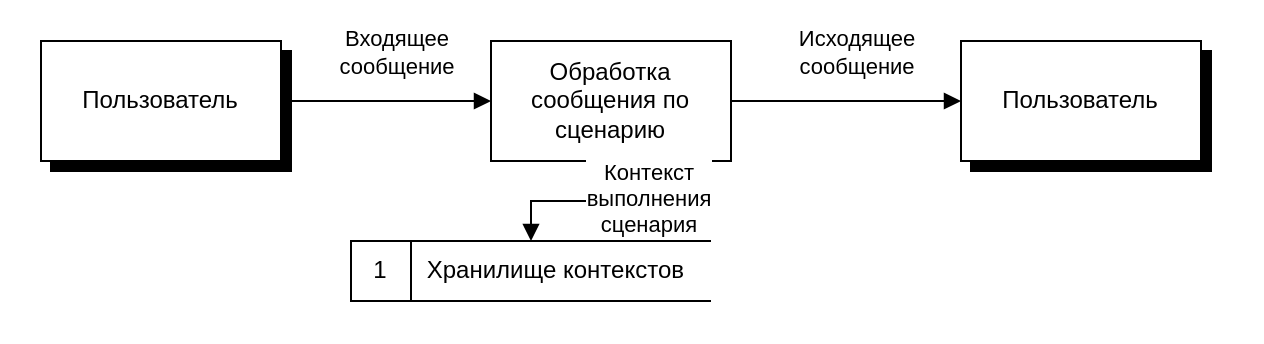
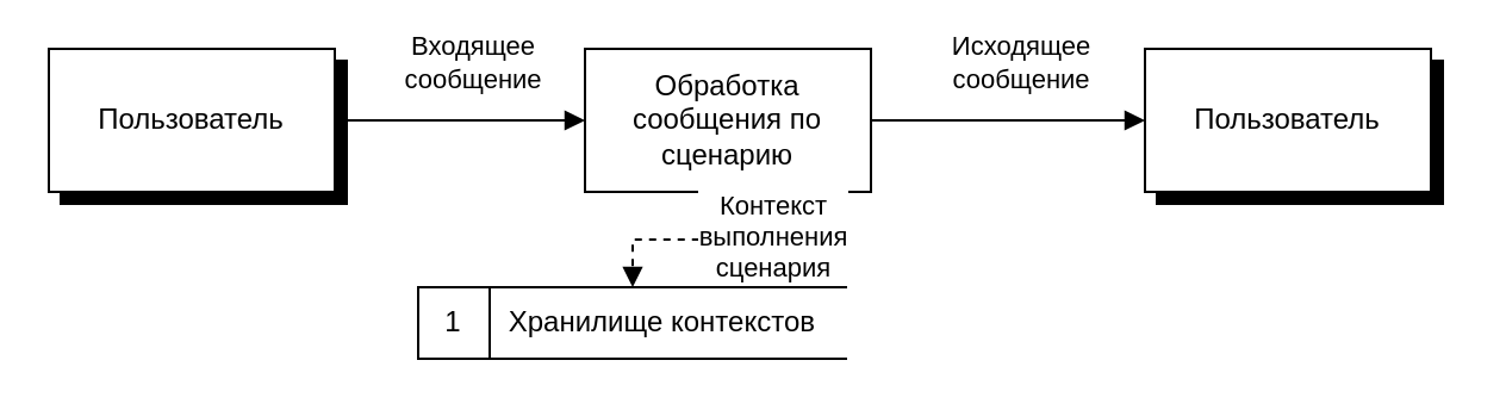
  <mxCell id="0" />
  <mxCell id="1" parent="0" />
  <mxCell id="2" value="" style="group;overflow=hidden;movable=1;resizable=1;rotatable=1;deletable=1;editable=1;locked=0;connectable=1;" vertex="1" connectable="0" parent="1"><mxGeometry x="25" y="25" width="125" height="65" as="geometry" /></mxCell>
  <mxCell id="3" value="" style="rounded=0;whiteSpace=wrap;html=1;fillColor=#000000;allowArrows=0;connectable=1;movable=1;deletable=1;noLabel=1;resizable=1;rotatable=1;editable=1;locked=0;" vertex="1" parent="2"><mxGeometry width="120" height="60" as="geometry" /></mxCell>
  <mxCell id="4" value="Пользователь" style="rounded=0;whiteSpace=wrap;html=1;movable=1;resizable=1;rotatable=1;deletable=1;editable=1;locked=0;connectable=1;" vertex="1" parent="2"><mxGeometry x="-5" y="-5" width="120" height="60" as="geometry" /></mxCell>
  <mxCell id="5" value="" style="group;overflow=hidden;movable=1;resizable=1;rotatable=1;deletable=1;editable=1;locked=0;connectable=1;" vertex="1" connectable="0" parent="1"><mxGeometry x="485" y="25" width="125" height="65" as="geometry" /></mxCell>
  <mxCell id="6" value="" style="rounded=0;whiteSpace=wrap;html=1;fillColor=#000000;allowArrows=0;connectable=1;movable=1;deletable=1;noLabel=1;resizable=1;rotatable=1;editable=1;locked=0;" vertex="1" parent="5"><mxGeometry width="120" height="60" as="geometry" /></mxCell>
  <mxCell id="7" value="Пользователь" style="rounded=0;whiteSpace=wrap;html=1;movable=1;resizable=1;rotatable=1;deletable=1;editable=1;locked=0;connectable=1;" vertex="1" parent="5"><mxGeometry x="-5" y="-5" width="120" height="60" as="geometry" /></mxCell>
  <mxCell id="8" value="Обработка сообщения по сценарию" style="whiteSpace=wrap;html=1;rounded=0;" vertex="1" parent="1"><mxGeometry x="245" y="20" width="120" height="60" as="geometry" /></mxCell>
  <mxCell id="9" value="" style="endArrow=block;html=1;rounded=0;edgeStyle=orthogonalEdgeStyle;endFill=1;" edge="1" parent="1" source="4" target="8"><mxGeometry width="50" height="50" relative="1" as="geometry"><mxPoint x="150" y="125" as="sourcePoint" /><mxPoint x="260" y="125" as="targetPoint" /></mxGeometry></mxCell>
  <mxCell id="10" value="Входящее&lt;div&gt;сообщение&lt;/div&gt;" style="edgeLabel;html=1;align=center;verticalAlign=middle;resizable=0;points=[];" vertex="1" connectable="0" parent="9"><mxGeometry x="0.033" y="1" relative="1" as="geometry"><mxPoint x="3" y="-24" as="offset" /></mxGeometry></mxCell>
  <mxCell id="11" value="" style="endArrow=block;html=1;rounded=0;edgeStyle=orthogonalEdgeStyle;endFill=1;" edge="1" parent="1" source="8" target="7"><mxGeometry width="50" height="50" relative="1" as="geometry"><mxPoint x="455" y="49.8" as="sourcePoint" /><mxPoint x="560" y="49.8" as="targetPoint" /></mxGeometry></mxCell>
  <mxCell id="12" value="Исходящее&lt;div&gt;сообщение&lt;/div&gt;" style="edgeLabel;html=1;align=center;verticalAlign=middle;resizable=0;points=[];" vertex="1" connectable="0" parent="11"><mxGeometry x="0.033" y="1" relative="1" as="geometry"><mxPoint x="3" y="-24" as="offset" /></mxGeometry></mxCell>
  <mxCell id="13" value="&amp;nbsp; 1&amp;nbsp; &amp;nbsp; &amp;nbsp; Хранилище контекстов" style="html=1;dashed=0;whiteSpace=wrap;shape=mxgraph.dfd.dataStoreID;align=left;spacingLeft=3;points=[[0,0],[0.5,0],[1,0],[0,0.5],[1,0.5],[0,1],[0.5,1],[1,1]];" vertex="1" parent="1"><mxGeometry x="175" y="120" width="180" height="30" as="geometry" /></mxCell>
- <mxCell id="14" value="" style="endArrow=block;html=1;rounded=0;edgeStyle=orthogonalEdgeStyle;endFill=1;startArrow=block;startFill=1;" edge="1" parent="1" source="8" target="13"><mxGeometry width="50" height="50" relative="1" as="geometry"><mxPoint x="195" y="55" as="sourcePoint" /><mxPoint x="305" y="55" as="targetPoint" /></mxGeometry></mxCell>
+ <mxCell id="14" value="" style="endArrow=block;html=1;rounded=0;edgeStyle=orthogonalEdgeStyle;endFill=1;startArrow=block;startFill=1;dashed=1;" edge="1" parent="1" source="8" target="13"><mxGeometry width="50" height="50" relative="1" as="geometry"><mxPoint x="195" y="55" as="sourcePoint" /><mxPoint x="305" y="55" as="targetPoint" /></mxGeometry></mxCell>
  <mxCell id="15" value="Контекст&lt;div&gt;выполнения&lt;/div&gt;&lt;div&gt;сценария&lt;/div&gt;" style="edgeLabel;html=1;align=center;verticalAlign=middle;resizable=0;points=[];" vertex="1" connectable="0" parent="14"><mxGeometry x="0.033" y="1" relative="1" as="geometry"><mxPoint x="39" y="-3" as="offset" /></mxGeometry></mxCell>
